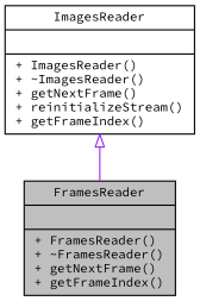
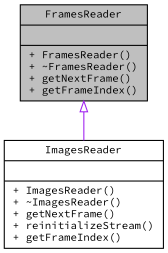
  digraph {
    fontname="Source Code Pro"
    node [color=black fontname="Source Code Pro" fontsize=10 shape=record style=filled]
    n1 [fillcolor=grey75 fontcolor=black height=0.2 label="{FramesReader\n||+ FramesReader()\l+ ~FramesReader()\l+ getNextFrame()\l+ getFrameIndex()\l}" width=0.4]
    n2 [fillcolor=white height=0.2 label="{ImagesReader\n||+ ImagesReader()\l+ ~ImagesReader()\l+ getNextFrame()\l+ reinitializeStream()\l+ getFrameIndex()\l}" width=0.4]
-   n2 -> n1 [arrowtail=onormal color=purple dir=back fontname="Source Code Pro" fontsize=10 labelfontname=Helvetica labelfontsize=10 style=solid]
+   n1 -> n2 [arrowtail=onormal color=purple dir=back fontname="Source Code Pro" fontsize=10 labelfontname=Helvetica labelfontsize=10 style=solid]
  }
